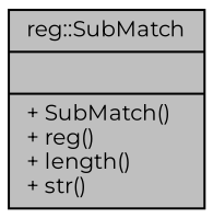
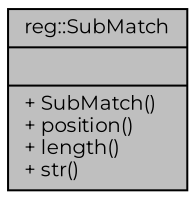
  digraph {
    fontname=Montserrat
-   n1 [color=black fillcolor=grey75 fontcolor=black fontname=Montserrat fontsize=10 height=0.2 label="{reg::SubMatch\n||+ SubMatch()\l+ reg()\l+ length()\l+ str()\l}" shape=record style=filled width=0.4]
+   n1 [color=black fillcolor=grey75 fontcolor=black fontname=Montserrat fontsize=10 height=0.2 label="{reg::SubMatch\n||+ SubMatch()\l+ position()\l+ length()\l+ str()\l}" shape=record style=filled width=0.4]
  }
